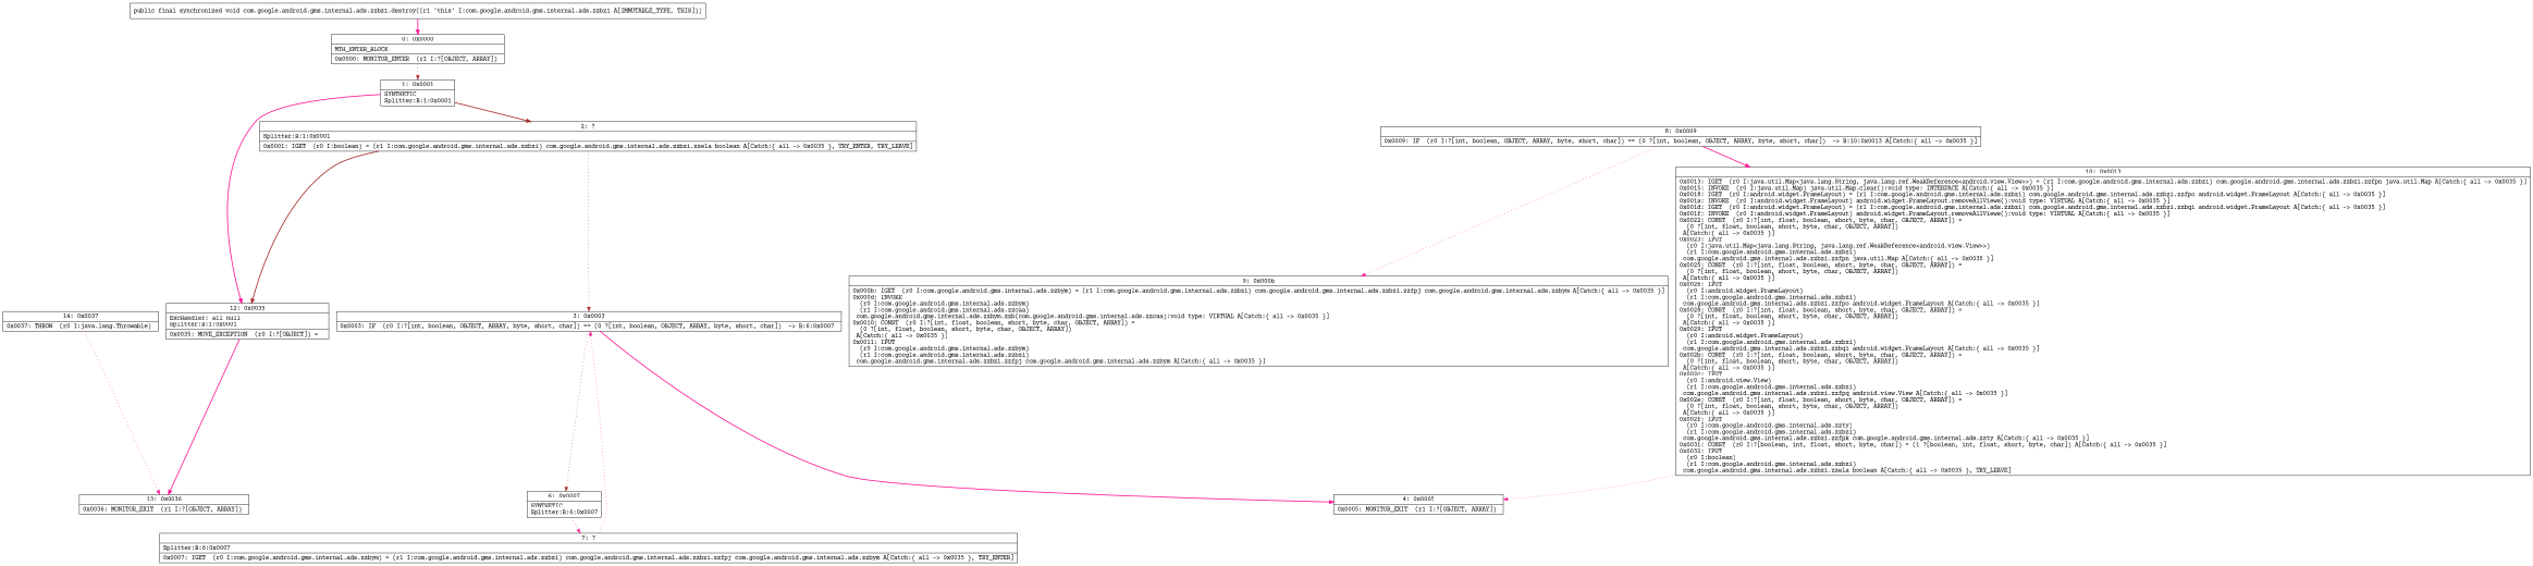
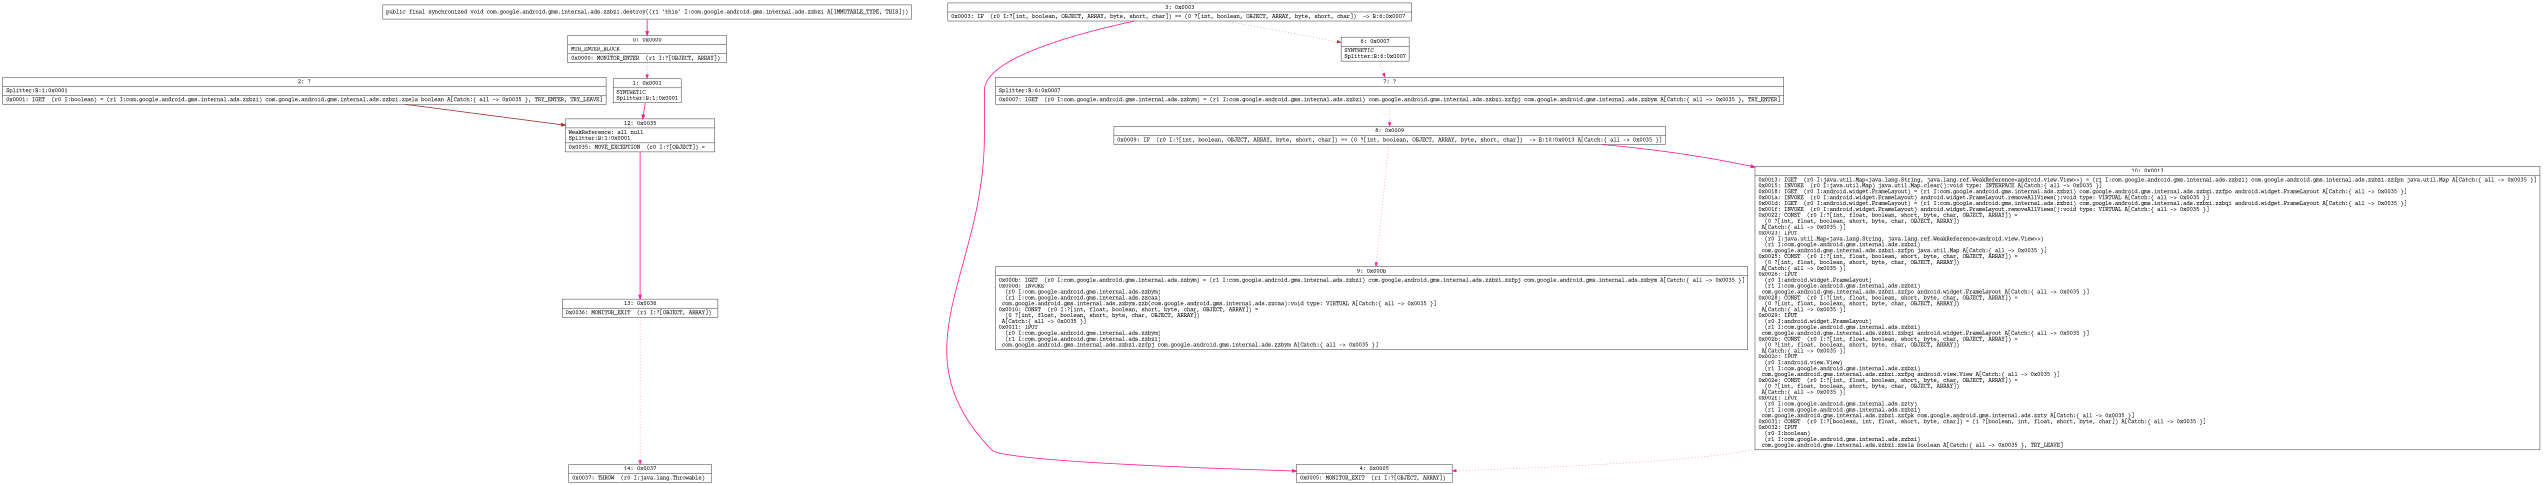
  digraph {
    fontname="Courier Prime"
    node [fontname="Courier Prime" shape=record]
    edge [color=deeppink fontname="Courier Prime" style=dotted]
    n1 [label="{0\:\ 0x0000|MTH_ENTER_BLOCK\l|0x0000: MONITOR_ENTER  (r1 I:?[OBJECT, ARRAY]) \l}"]
    n2 [label="{1\:\ 0x0001|SYNTHETIC\lSplitter:B:1:0x0001\l}"]
    n3 [label="{2\:\ ?|Splitter:B:1:0x0001\l|0x0001: IGET  (r0 I:boolean) = (r1 I:com.google.android.gms.internal.ads.zzbzi) com.google.android.gms.internal.ads.zzbzi.zzela boolean A[Catch:\{ all \-\> 0x0035 \}, TRY_ENTER, TRY_LEAVE]\l}"]
-   n4 [label="{12\:\ 0x0035|ExcHandler: all null\lSplitter:B:1:0x0001\l|0x0035: MOVE_EXCEPTION  (r0 I:?[OBJECT]) =  \l}"]
+   n4 [label="{12\:\ 0x0035|WeakReference: all null\lSplitter:B:1:0x0001\l|0x0035: MOVE_EXCEPTION  (r0 I:?[OBJECT]) =  \l}"]
    n5 [label="{3\:\ 0x0003|0x0003: IF  (r0 I:?[int, boolean, OBJECT, ARRAY, byte, short, char]) == (0 ?[int, boolean, OBJECT, ARRAY, byte, short, char])  \-\> B:6:0x0007 \l}"]
    n6 [label="{13\:\ 0x0036|0x0036: MONITOR_EXIT  (r1 I:?[OBJECT, ARRAY]) \l}"]
    n7 [label="{4\:\ 0x0005|0x0005: MONITOR_EXIT  (r1 I:?[OBJECT, ARRAY]) \l}"]
    n8 [label="{6\:\ 0x0007|SYNTHETIC\lSplitter:B:6:0x0007\l}"]
    n9 [label="{7\:\ ?|Splitter:B:6:0x0007\l|0x0007: IGET  (r0 I:com.google.android.gms.internal.ads.zzbym) = (r1 I:com.google.android.gms.internal.ads.zzbzi) com.google.android.gms.internal.ads.zzbzi.zzfpj com.google.android.gms.internal.ads.zzbym A[Catch:\{ all \-\> 0x0035 \}, TRY_ENTER]\l}"]
    n10 [label="{8\:\ 0x0009|0x0009: IF  (r0 I:?[int, boolean, OBJECT, ARRAY, byte, short, char]) == (0 ?[int, boolean, OBJECT, ARRAY, byte, short, char])  \-\> B:10:0x0013 A[Catch:\{ all \-\> 0x0035 \}]\l}"]
    n11 [label="{9\:\ 0x000b|0x000b: IGET  (r0 I:com.google.android.gms.internal.ads.zzbym) = (r1 I:com.google.android.gms.internal.ads.zzbzi) com.google.android.gms.internal.ads.zzbzi.zzfpj com.google.android.gms.internal.ads.zzbym A[Catch:\{ all \-\> 0x0035 \}]\l0x000d: INVOKE  \l  (r0 I:com.google.android.gms.internal.ads.zzbym)\l  (r1 I:com.google.android.gms.internal.ads.zzcaa)\l com.google.android.gms.internal.ads.zzbym.zzb(com.google.android.gms.internal.ads.zzcaa):void type: VIRTUAL A[Catch:\{ all \-\> 0x0035 \}]\l0x0010: CONST  (r0 I:?[int, float, boolean, short, byte, char, OBJECT, ARRAY]) = \l  (0 ?[int, float, boolean, short, byte, char, OBJECT, ARRAY])\l A[Catch:\{ all \-\> 0x0035 \}]\l0x0011: IPUT  \l  (r0 I:com.google.android.gms.internal.ads.zzbym)\l  (r1 I:com.google.android.gms.internal.ads.zzbzi)\l com.google.android.gms.internal.ads.zzbzi.zzfpj com.google.android.gms.internal.ads.zzbym A[Catch:\{ all \-\> 0x0035 \}]\l}"]
    n12 [label="{10\:\ 0x0013|0x0013: IGET  (r0 I:java.util.Map\<java.lang.String, java.lang.ref.WeakReference\<android.view.View\>\>) = (r1 I:com.google.android.gms.internal.ads.zzbzi) com.google.android.gms.internal.ads.zzbzi.zzfpn java.util.Map A[Catch:\{ all \-\> 0x0035 \}]\l0x0015: INVOKE  (r0 I:java.util.Map) java.util.Map.clear():void type: INTERFACE A[Catch:\{ all \-\> 0x0035 \}]\l0x0018: IGET  (r0 I:android.widget.FrameLayout) = (r1 I:com.google.android.gms.internal.ads.zzbzi) com.google.android.gms.internal.ads.zzbzi.zzfpo android.widget.FrameLayout A[Catch:\{ all \-\> 0x0035 \}]\l0x001a: INVOKE  (r0 I:android.widget.FrameLayout) android.widget.FrameLayout.removeAllViews():void type: VIRTUAL A[Catch:\{ all \-\> 0x0035 \}]\l0x001d: IGET  (r0 I:android.widget.FrameLayout) = (r1 I:com.google.android.gms.internal.ads.zzbzi) com.google.android.gms.internal.ads.zzbzi.zzbqi android.widget.FrameLayout A[Catch:\{ all \-\> 0x0035 \}]\l0x001f: INVOKE  (r0 I:android.widget.FrameLayout) android.widget.FrameLayout.removeAllViews():void type: VIRTUAL A[Catch:\{ all \-\> 0x0035 \}]\l0x0022: CONST  (r0 I:?[int, float, boolean, short, byte, char, OBJECT, ARRAY]) = \l  (0 ?[int, float, boolean, short, byte, char, OBJECT, ARRAY])\l A[Catch:\{ all \-\> 0x0035 \}]\l0x0023: IPUT  \l  (r0 I:java.util.Map\<java.lang.String, java.lang.ref.WeakReference\<android.view.View\>\>)\l  (r1 I:com.google.android.gms.internal.ads.zzbzi)\l com.google.android.gms.internal.ads.zzbzi.zzfpn java.util.Map A[Catch:\{ all \-\> 0x0035 \}]\l0x0025: CONST  (r0 I:?[int, float, boolean, short, byte, char, OBJECT, ARRAY]) = \l  (0 ?[int, float, boolean, short, byte, char, OBJECT, ARRAY])\l A[Catch:\{ all \-\> 0x0035 \}]\l0x0026: IPUT  \l  (r0 I:android.widget.FrameLayout)\l  (r1 I:com.google.android.gms.internal.ads.zzbzi)\l com.google.android.gms.internal.ads.zzbzi.zzfpo android.widget.FrameLayout A[Catch:\{ all \-\> 0x0035 \}]\l0x0028: CONST  (r0 I:?[int, float, boolean, short, byte, char, OBJECT, ARRAY]) = \l  (0 ?[int, float, boolean, short, byte, char, OBJECT, ARRAY])\l A[Catch:\{ all \-\> 0x0035 \}]\l0x0029: IPUT  \l  (r0 I:android.widget.FrameLayout)\l  (r1 I:com.google.android.gms.internal.ads.zzbzi)\l com.google.android.gms.internal.ads.zzbzi.zzbqi android.widget.FrameLayout A[Catch:\{ all \-\> 0x0035 \}]\l0x002b: CONST  (r0 I:?[int, float, boolean, short, byte, char, OBJECT, ARRAY]) = \l  (0 ?[int, float, boolean, short, byte, char, OBJECT, ARRAY])\l A[Catch:\{ all \-\> 0x0035 \}]\l0x002c: IPUT  \l  (r0 I:android.view.View)\l  (r1 I:com.google.android.gms.internal.ads.zzbzi)\l com.google.android.gms.internal.ads.zzbzi.zzfpq android.view.View A[Catch:\{ all \-\> 0x0035 \}]\l0x002e: CONST  (r0 I:?[int, float, boolean, short, byte, char, OBJECT, ARRAY]) = \l  (0 ?[int, float, boolean, short, byte, char, OBJECT, ARRAY])\l A[Catch:\{ all \-\> 0x0035 \}]\l0x002f: IPUT  \l  (r0 I:com.google.android.gms.internal.ads.zzty)\l  (r1 I:com.google.android.gms.internal.ads.zzbzi)\l com.google.android.gms.internal.ads.zzbzi.zzfpk com.google.android.gms.internal.ads.zzty A[Catch:\{ all \-\> 0x0035 \}]\l0x0031: CONST  (r0 I:?[boolean, int, float, short, byte, char]) = (1 ?[boolean, int, float, short, byte, char]) A[Catch:\{ all \-\> 0x0035 \}]\l0x0032: IPUT  \l  (r0 I:boolean)\l  (r1 I:com.google.android.gms.internal.ads.zzbzi)\l com.google.android.gms.internal.ads.zzbzi.zzela boolean A[Catch:\{ all \-\> 0x0035 \}, TRY_LEAVE]\l}"]
    n13 [label="{14\:\ 0x0037|0x0037: THROW  (r0 I:java.lang.Throwable) \l}"]
    n14 [label="{public final synchronized void com.google.android.gms.internal.ads.zzbzi.destroy((r1 'this' I:com.google.android.gms.internal.ads.zzbzi A[IMMUTABLE_TYPE, THIS])) }"]
-   n1 -> n2 [color=brown]
-   n2 -> n3 [color=brown style=bold]
+   n1 -> n2
    n2 -> n4 [style=bold]
    n3 -> n4 [color=brown style=bold]
-   n3 -> n5 [color=brown]
    n4 -> n6 [style=bold]
    n5 -> n7 [style=bold]
    n5 -> n8 [color=brown]
-   n13 -> n6
+   n6 -> n13
    n8 -> n9
-   n9 -> n5
+   n9 -> n10
    n10 -> n11
    n10 -> n12 [style=bold]
    n12 -> n7
    n14 -> n1 [style=bold]
  }
